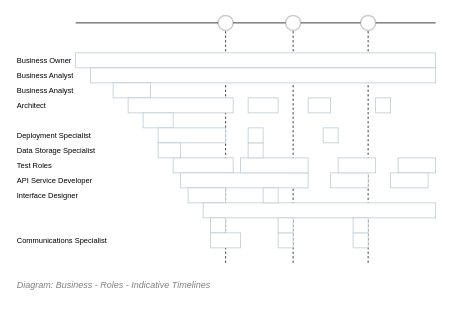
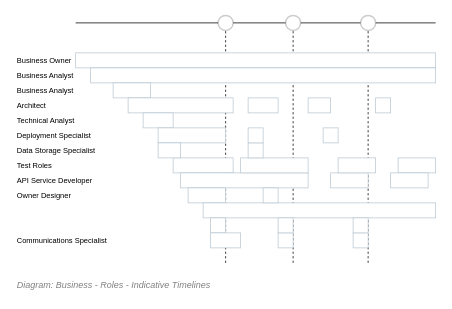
  <mxCell id="0" />
  <mxCell id="1" parent="0" />
  <mxCell id="2" value="" style="endArrow=none;html=1;fontColor=#999999;dashed=1;entryX=0.5;entryY=1;entryDx=0;entryDy=0;fontStyle=0" edge="1" parent="1" target="45"><mxGeometry width="50" height="50" relative="1" as="geometry"><mxPoint x="300" y="350" as="sourcePoint" /><mxPoint x="310" y="30" as="targetPoint" /></mxGeometry></mxCell>
  <mxCell id="3" value="" style="endArrow=none;html=1;fontColor=#999999;dashed=1;entryX=0.5;entryY=1;entryDx=0;entryDy=0;" edge="1" parent="1" target="46"><mxGeometry width="50" height="50" relative="1" as="geometry"><mxPoint x="390" y="350" as="sourcePoint" /><mxPoint x="390" y="30" as="targetPoint" /></mxGeometry></mxCell>
  <mxCell id="4" value="" style="endArrow=none;html=1;fontColor=#999999;dashed=1;entryX=0.5;entryY=1;entryDx=0;entryDy=0;" edge="1" parent="1" target="47"><mxGeometry width="50" height="50" relative="1" as="geometry"><mxPoint x="490" y="350" as="sourcePoint" /><mxPoint x="490" y="30" as="targetPoint" /></mxGeometry></mxCell>
  <mxCell id="5" value="" style="endArrow=none;html=1;fontColor=#999999;" edge="1" parent="1" source="47"><mxGeometry width="50" height="50" relative="1" as="geometry"><mxPoint x="-30" y="30" as="sourcePoint" /><mxPoint x="580" y="30" as="targetPoint" /></mxGeometry></mxCell>
  <mxCell id="6" value="" style="align=left;strokeColor=#bac8d3;html=1;fontColor=#2f5b7c;spacingLeft=10;fontSize=10;" vertex="1" parent="1"><mxGeometry x="100" y="70" width="480" height="20" as="geometry" /></mxCell>
  <mxCell id="7" value="" style="align=left;strokeColor=#bac8d3;html=1;fontColor=#2f5b7c;spacingLeft=10;fontSize=10;" vertex="1" parent="1"><mxGeometry x="120" y="90" width="460" height="20" as="geometry" /></mxCell>
  <mxCell id="8" value="" style="align=left;strokeColor=#bac8d3;html=1;fontColor=#2f5b7c;spacingLeft=10;fontSize=10;" vertex="1" parent="1"><mxGeometry x="150" y="110" width="50" height="20" as="geometry" /></mxCell>
  <mxCell id="9" value="Business Owner" style="text;html=1;strokeColor=none;fillColor=none;align=left;verticalAlign=middle;whiteSpace=wrap;rounded=0;fontColor=#000000;opacity=20;fontSize=10;" vertex="1" parent="1"><mxGeometry x="20" y="70" width="118" height="20" as="geometry" /></mxCell>
  <mxCell id="10" value="Business Analyst" style="text;html=1;strokeColor=none;fillColor=none;align=left;verticalAlign=middle;whiteSpace=wrap;rounded=0;fontColor=#000000;opacity=20;fontSize=10;" vertex="1" parent="1"><mxGeometry x="20" y="90" width="118" height="20" as="geometry" /></mxCell>
  <mxCell id="11" value="Architect" style="text;html=1;strokeColor=none;fillColor=none;align=left;verticalAlign=middle;whiteSpace=wrap;rounded=0;fontColor=#000000;opacity=20;fontSize=10;" vertex="1" parent="1"><mxGeometry x="20" y="130" width="118" height="20" as="geometry" /></mxCell>
+ <mxCell id="12" value="Technical Analyst" style="text;html=1;strokeColor=none;fillColor=none;align=left;verticalAlign=middle;whiteSpace=wrap;rounded=0;fontColor=#000000;opacity=20;fontSize=10;" vertex="1" parent="1"><mxGeometry x="20" y="150" width="118" height="20" as="geometry" /></mxCell>
  <mxCell id="13" value="Deployment Specialist" style="text;html=1;strokeColor=none;fillColor=none;align=left;verticalAlign=middle;whiteSpace=wrap;rounded=0;fontColor=#000000;opacity=20;fontSize=10;" vertex="1" parent="1"><mxGeometry x="20" y="170" width="118" height="20" as="geometry" /></mxCell>
  <mxCell id="14" value="Test Roles" style="text;html=1;strokeColor=none;fillColor=none;align=left;verticalAlign=middle;whiteSpace=wrap;rounded=0;fontColor=#000000;opacity=20;fontSize=10;" vertex="1" parent="1"><mxGeometry x="20" y="210" width="118" height="20" as="geometry" /></mxCell>
  <mxCell id="15" value="API Service Developer" style="text;html=1;strokeColor=none;fillColor=none;align=left;verticalAlign=middle;whiteSpace=wrap;rounded=0;fontColor=#000000;opacity=20;fontSize=10;" vertex="1" parent="1"><mxGeometry x="20" y="230" width="118" height="20" as="geometry" /></mxCell>
- <mxCell id="16" value="Interface Designer" style="text;html=1;strokeColor=none;fillColor=none;align=left;verticalAlign=middle;whiteSpace=wrap;rounded=0;fontColor=#000000;opacity=20;fontSize=10;" vertex="1" parent="1"><mxGeometry x="20" y="250" width="118" height="20" as="geometry" /></mxCell>
+ <mxCell id="16" value="Owner Designer" style="text;html=1;strokeColor=none;fillColor=none;align=left;verticalAlign=middle;whiteSpace=wrap;rounded=0;fontColor=#000000;opacity=20;fontSize=10;" vertex="1" parent="1"><mxGeometry x="20" y="250" width="118" height="20" as="geometry" /></mxCell>
  <mxCell id="17" value="Communications Specialist" style="text;html=1;strokeColor=none;fillColor=none;align=left;verticalAlign=middle;whiteSpace=wrap;rounded=0;fontColor=#000000;opacity=20;fontSize=10;" vertex="1" parent="1"><mxGeometry x="20" y="310" width="130" height="20" as="geometry" /></mxCell>
  <mxCell id="18" value="Data Storage Specialist" style="text;html=1;strokeColor=none;fillColor=none;align=left;verticalAlign=middle;whiteSpace=wrap;rounded=0;fontColor=#000000;opacity=20;fontSize=10;" vertex="1" parent="1"><mxGeometry x="20" y="190" width="118" height="20" as="geometry" /></mxCell>
  <mxCell id="19" value="" style="align=left;strokeColor=#bac8d3;html=1;fontColor=#2f5b7c;spacingLeft=10;fontSize=10;fontStyle=0" vertex="1" parent="1"><mxGeometry x="170" y="130" width="140" height="20" as="geometry" /></mxCell>
  <mxCell id="20" value="" style="align=left;strokeColor=#bac8d3;html=1;fontColor=#2f5b7c;spacingLeft=10;fontSize=10;fontStyle=0" vertex="1" parent="1"><mxGeometry x="190" y="150" width="40" height="20" as="geometry" /></mxCell>
  <mxCell id="21" value="" style="align=left;strokeColor=#bac8d3;html=1;fontColor=#2f5b7c;spacingLeft=10;fontSize=10;fontStyle=0" vertex="1" parent="1"><mxGeometry x="210" y="170" width="90" height="20" as="geometry" /></mxCell>
  <mxCell id="22" value="" style="align=left;strokeColor=#bac8d3;html=1;fontColor=#2f5b7c;spacingLeft=10;fontSize=10;fontStyle=0" vertex="1" parent="1"><mxGeometry x="230" y="210" width="80" height="20" as="geometry" /></mxCell>
  <mxCell id="23" value="" style="align=left;strokeColor=#bac8d3;html=1;fontColor=#2f5b7c;spacingLeft=10;fontSize=10;fontStyle=0" vertex="1" parent="1"><mxGeometry x="210" y="190" width="30" height="20" as="geometry" /></mxCell>
  <mxCell id="24" value="" style="align=left;strokeColor=#bac8d3;html=1;fontColor=#2f5b7c;spacingLeft=10;fontSize=10;" vertex="1" parent="1"><mxGeometry x="240" y="230" width="170" height="20" as="geometry" /></mxCell>
  <mxCell id="25" value="" style="align=left;strokeColor=#bac8d3;html=1;fontColor=#2f5b7c;spacingLeft=10;fontSize=10;fontStyle=0" vertex="1" parent="1"><mxGeometry x="250" y="250" width="50" height="20" as="geometry" /></mxCell>
  <mxCell id="26" value="" style="align=left;strokeColor=#bac8d3;html=1;fontColor=#2f5b7c;spacingLeft=10;fontSize=10;" vertex="1" parent="1"><mxGeometry x="270" y="270" width="310" height="20" as="geometry" /></mxCell>
  <mxCell id="27" value="" style="align=left;strokeColor=#bac8d3;html=1;fontColor=#2f5b7c;spacingLeft=10;fontSize=10;fontStyle=0" vertex="1" parent="1"><mxGeometry x="280" y="290" width="20" height="20" as="geometry" /></mxCell>
  <mxCell id="28" value="" style="align=left;strokeColor=#bac8d3;html=1;fontColor=#2f5b7c;spacingLeft=10;fontSize=10;fontStyle=0" vertex="1" parent="1"><mxGeometry x="280" y="310" width="40" height="20" as="geometry" /></mxCell>
  <mxCell id="29" value="" style="align=left;strokeColor=#bac8d3;html=1;fontColor=#2f5b7c;spacingLeft=10;fontSize=10;" vertex="1" parent="1"><mxGeometry x="370" y="310" width="20" height="20" as="geometry" /></mxCell>
  <mxCell id="30" value="" style="align=left;strokeColor=#bac8d3;html=1;fontColor=#2f5b7c;spacingLeft=10;fontSize=10;" vertex="1" parent="1"><mxGeometry x="470" y="310" width="20" height="20" as="geometry" /></mxCell>
  <mxCell id="31" value="" style="align=left;strokeColor=#bac8d3;html=1;fontColor=#2f5b7c;spacingLeft=10;fontSize=10;" vertex="1" parent="1"><mxGeometry x="370" y="290" width="20" height="20" as="geometry" /></mxCell>
  <mxCell id="32" value="" style="align=left;strokeColor=#bac8d3;html=1;fontColor=#2f5b7c;spacingLeft=10;fontSize=10;" vertex="1" parent="1"><mxGeometry x="470" y="290" width="20" height="20" as="geometry" /></mxCell>
  <mxCell id="33" value="" style="align=left;strokeColor=#bac8d3;html=1;fontColor=#2f5b7c;spacingLeft=10;fontSize=10;" vertex="1" parent="1"><mxGeometry x="350" y="250" width="20" height="20" as="geometry" /></mxCell>
  <mxCell id="34" value="" style="align=left;strokeColor=#bac8d3;html=1;fontColor=#2f5b7c;spacingLeft=10;fontSize=10;" vertex="1" parent="1"><mxGeometry x="440" y="230" width="50" height="20" as="geometry" /></mxCell>
  <mxCell id="35" value="" style="align=left;strokeColor=#bac8d3;html=1;fontColor=#2f5b7c;spacingLeft=10;fontSize=10;" vertex="1" parent="1"><mxGeometry x="320" y="210" width="90" height="20" as="geometry" /></mxCell>
  <mxCell id="36" value="" style="align=left;strokeColor=#bac8d3;html=1;fontColor=#2f5b7c;spacingLeft=10;fontSize=10;" vertex="1" parent="1"><mxGeometry x="450" y="210" width="50" height="20" as="geometry" /></mxCell>
  <mxCell id="37" value="" style="align=left;strokeColor=#bac8d3;html=1;fontColor=#2f5b7c;spacingLeft=10;fontSize=10;" vertex="1" parent="1"><mxGeometry x="330" y="190" width="20" height="20" as="geometry" /></mxCell>
  <mxCell id="38" value="" style="align=left;strokeColor=#bac8d3;html=1;fontColor=#2f5b7c;spacingLeft=10;fontSize=10;" vertex="1" parent="1"><mxGeometry x="330" y="170" width="20" height="20" as="geometry" /></mxCell>
  <mxCell id="39" value="" style="align=left;strokeColor=#bac8d3;html=1;fontColor=#2f5b7c;spacingLeft=10;fontSize=10;" vertex="1" parent="1"><mxGeometry x="430" y="170" width="20" height="20" as="geometry" /></mxCell>
  <mxCell id="40" value="" style="align=left;strokeColor=#bac8d3;html=1;fontColor=#2f5b7c;spacingLeft=10;fontSize=10;" vertex="1" parent="1"><mxGeometry x="330" y="130" width="40" height="20" as="geometry" /></mxCell>
  <mxCell id="41" value="" style="align=left;strokeColor=#bac8d3;html=1;fontColor=#2f5b7c;spacingLeft=10;fontSize=10;" vertex="1" parent="1"><mxGeometry x="410" y="130" width="30" height="20" as="geometry" /></mxCell>
  <mxCell id="42" value="" style="endArrow=none;html=1;fontColor=#999999;" edge="1" parent="1" target="45"><mxGeometry width="50" height="50" relative="1" as="geometry"><mxPoint x="100" y="30" as="sourcePoint" /><mxPoint x="660" y="30" as="targetPoint" /></mxGeometry></mxCell>
  <mxCell id="43" value="" style="endArrow=none;html=1;fontColor=#999999;" edge="1" parent="1" source="45" target="46"><mxGeometry width="50" height="50" relative="1" as="geometry"><mxPoint x="330" y="30" as="sourcePoint" /><mxPoint x="660" y="30" as="targetPoint" /></mxGeometry></mxCell>
  <mxCell id="44" value="" style="endArrow=none;html=1;fontColor=#999999;" edge="1" parent="1" source="46" target="47"><mxGeometry width="50" height="50" relative="1" as="geometry"><mxPoint x="430" y="30" as="sourcePoint" /><mxPoint x="630" y="30" as="targetPoint" /></mxGeometry></mxCell>
  <mxCell id="45" value="" style="ellipse;whiteSpace=wrap;html=1;aspect=fixed;strokeWidth=2;fontSize=10;fontColor=#000000;opacity=20;align=left;fontStyle=0" vertex="1" parent="1"><mxGeometry x="290" y="20" width="20" height="20" as="geometry" /></mxCell>
  <mxCell id="46" value="" style="ellipse;whiteSpace=wrap;html=1;aspect=fixed;strokeWidth=2;fontSize=10;fontColor=#000000;opacity=20;align=left;" vertex="1" parent="1"><mxGeometry x="380" y="20" width="20" height="20" as="geometry" /></mxCell>
  <mxCell id="47" value="" style="ellipse;whiteSpace=wrap;html=1;aspect=fixed;strokeWidth=2;fontSize=10;fontColor=#000000;opacity=20;align=left;" vertex="1" parent="1"><mxGeometry x="480" y="20" width="20" height="20" as="geometry" /></mxCell>
  <mxCell id="48" value="" style="align=left;strokeColor=#bac8d3;html=1;fontColor=#2f5b7c;spacingLeft=10;fontSize=10;" vertex="1" parent="1"><mxGeometry x="530" y="210" width="50" height="20" as="geometry" /></mxCell>
  <mxCell id="49" value="Business Analyst" style="text;html=1;strokeColor=none;fillColor=none;align=left;verticalAlign=middle;whiteSpace=wrap;rounded=0;fontColor=#000000;opacity=20;fontSize=10;" vertex="1" parent="1"><mxGeometry x="20" y="110" width="118" height="20" as="geometry" /></mxCell>
  <mxCell id="50" value="" style="align=left;strokeColor=#bac8d3;html=1;fontColor=#2f5b7c;spacingLeft=10;fontSize=10;" vertex="1" parent="1"><mxGeometry x="500" y="130" width="20" height="20" as="geometry" /></mxCell>
  <mxCell id="51" value="" style="align=left;strokeColor=#bac8d3;html=1;fontColor=#2f5b7c;spacingLeft=10;fontSize=10;" vertex="1" parent="1"><mxGeometry x="520" y="230" width="50" height="20" as="geometry" /></mxCell>
  <mxCell id="52" value="&lt;font style=&quot;font-size: 12px&quot;&gt;Diagram: Business - Roles - Indicative Timelines&lt;/font&gt;" style="text;strokeColor=none;fillColor=none;html=1;fontSize=12;fontStyle=2;verticalAlign=middle;align=left;shadow=0;glass=0;comic=0;opacity=30;fontColor=#808080;" vertex="1" parent="1"><mxGeometry x="20" y="370" width="520" height="20" as="geometry" /></mxCell>
